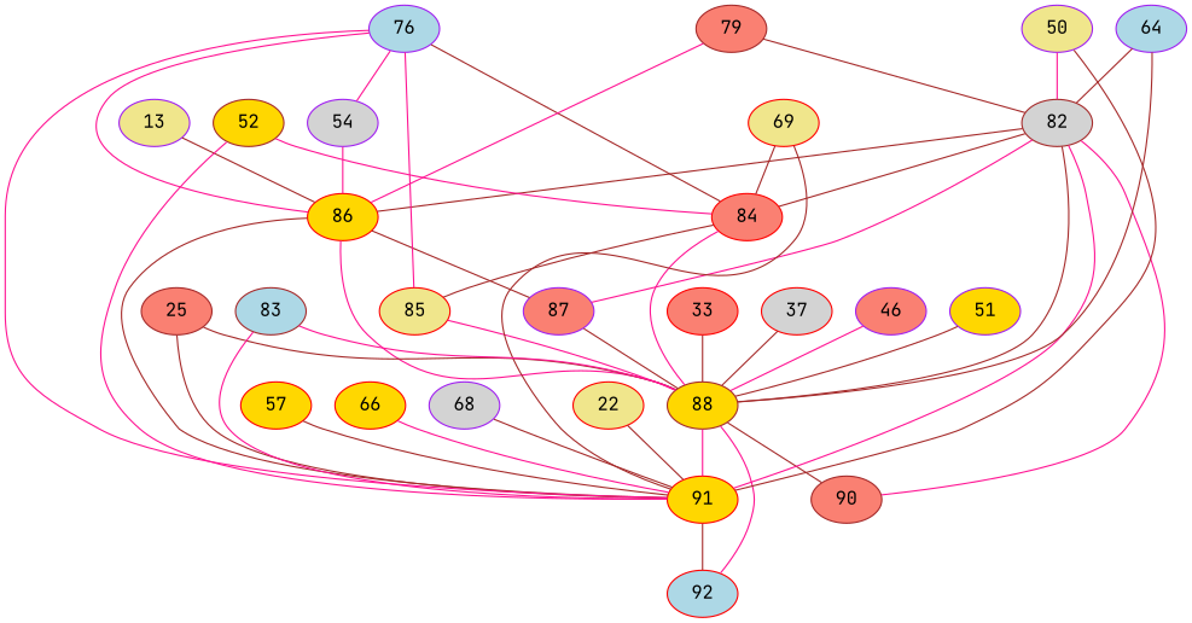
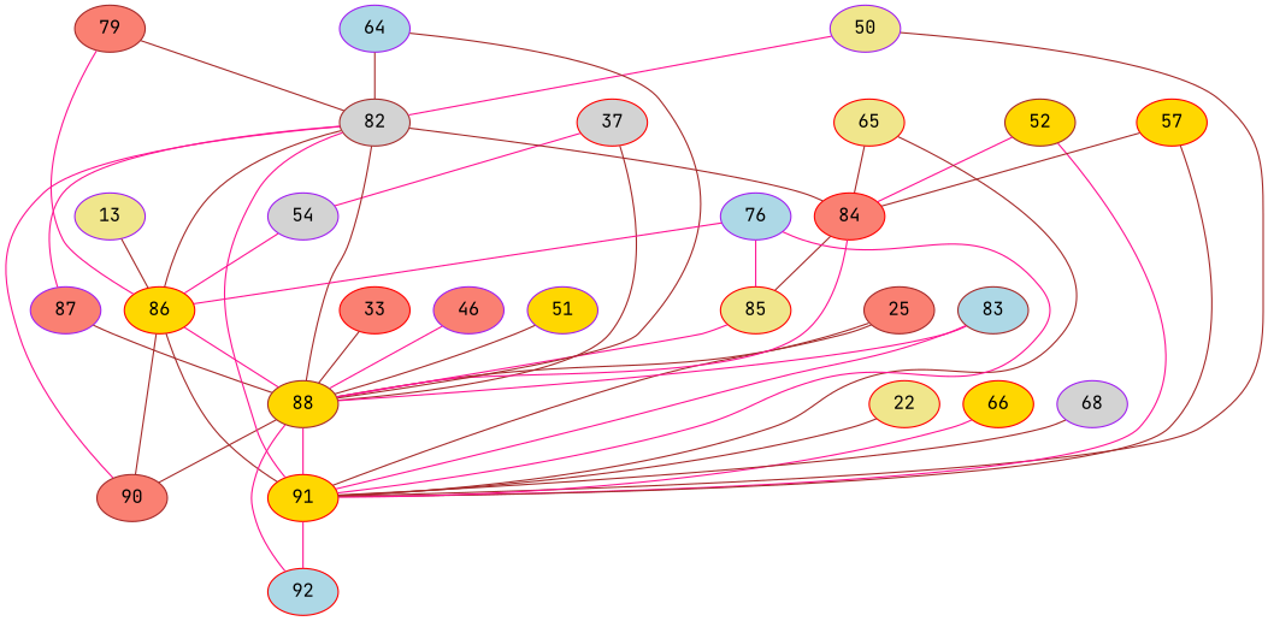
  graph {
    fontname="JetBrains Mono"
    node [color=red fillcolor=gold fontname="JetBrains Mono" style=filled]
    edge [color=brown fontname="JetBrains Mono"]
    86 [super="+55+74"]
    91 [super="+19+70"]
    88 [color=brown super="+59+32+4+7"]
    87 [color=purple fillcolor=salmon super="+73+80+81"]
    13 [color=purple fillcolor=khaki]
    22 [fillcolor=khaki]
    92 [fillcolor=lightblue super="+89"]
    90 [color=brown fillcolor=salmon super="+58"]
    25 [color=brown fillcolor=salmon]
    33 [fillcolor=salmon]
    37 [fillcolor=lightgrey super="+18"]
    54 [color=purple fillcolor=lightgrey super="+17"]
    46 [color=purple fillcolor=salmon]
    82 [color=brown fillcolor=lightgrey super="+31+78+6"]
    84 [fillcolor=salmon super="+72+75+71+40"]
    50 [color=purple fillcolor=khaki]
    51 [color=purple]
    85 [fillcolor=khaki super="+61+44"]
    52 [color=brown]
    57
    64 [color=purple fillcolor=lightblue super="+53"]
    66
    68 [color=purple fillcolor=lightgrey]
-   69 [fillcolor=khaki]
+   69 [fillcolor=khaki label=65]
    76 [color=purple fillcolor=lightblue super="+67"]
    79 [color=brown fillcolor=salmon]
    83 [color=brown fillcolor=lightblue super="+45+36"]
    86 -- 91 [weight=12]
    86 -- 88 [color=deeppink weight=10]
-   86 -- 87 [weight=2]
-   91 -- 92 [weight=2]
+   86 -- 90 [weight=2]
+   91 -- 92 [color=deeppink weight=2]
    88 -- 91 [color=deeppink weight=16]
    88 -- 92 [color=deeppink]
    88 -- 90 [weight=2]
    87 -- 88 [weight=4]
    13 -- 86 [weight=2]
    22 -- 91
    25 -- 91
    25 -- 88
    33 -- 88
    37 -- 88 [weight=3]
-   76 -- 54 [color=deeppink]
+   37 -- 54 [color=deeppink]
    54 -- 86 [color=deeppink weight=2]
    46 -- 88 [color=deeppink weight=2]
    82 -- 86 [weight=5]
    82 -- 91 [color=deeppink weight=10]
    82 -- 88 [weight=11]
    82 -- 87 [color=deeppink weight=2]
    82 -- 90 [color=deeppink]
    82 -- 84 [weight=10]
    84 -- 88 [color=deeppink weight=3]
    84 -- 85
    50 -- 91
    50 -- 82 [color=deeppink]
    51 -- 88 [weight=2]
    85 -- 88 [color=deeppink weight=4]
    52 -- 91 [color=deeppink]
    52 -- 84 [color=deeppink]
    57 -- 91
-   76 -- 84
+   57 -- 84
    64 -- 88 [weight=2]
    64 -- 82 [weight=3]
    66 -- 91 [color=deeppink weight=2]
    68 -- 91 [weight=2]
    69 -- 91
    69 -- 84
    76 -- 86 [color=deeppink]
    76 -- 91 [color=deeppink]
    76 -- 85 [color=deeppink weight=2]
    79 -- 86 [color=deeppink]
    79 -- 82
    83 -- 91 [color=deeppink weight=2]
    83 -- 88 [color=deeppink weight=2]
  }
